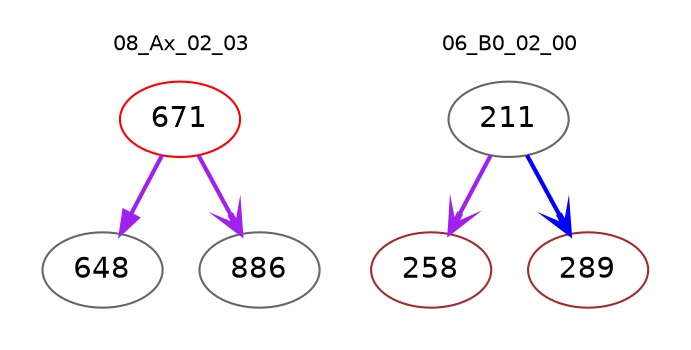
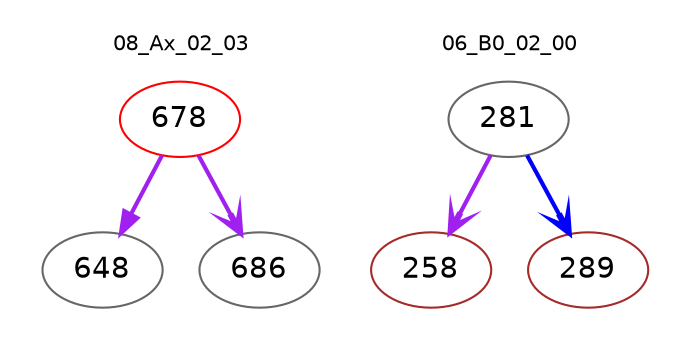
  digraph {
    fontname="DejaVu Sans"
    node [color=gray40 fontname="DejaVu Sans"]
    edge [arrowhead=vee color=purple fontname="DejaVu Sans" style=bold]
-   n1 [color=red label=671]
+   n1 [color=red label=678]
    n2 [label=648]
-   n3 [label=886]
-   n4 [label=211]
+   n3 [label=686]
+   n4 [label=281]
    n5 [color=brown label=258]
    n6 [color=brown label=289]
    subgraph cluster_1 {
      color=white
      fontsize=10
      label="08_Ax_02_03"
      n1
      n2
      n3
    }
    subgraph cluster_2 {
      color=white
      fontsize=10
      label="06_B0_02_00"
      n4
      n5
      n6
    }
    n1 -> n2 [arrowhead=normal]
    n1 -> n3
    n4 -> n5
    n4 -> n6 [color=blue]
  }
